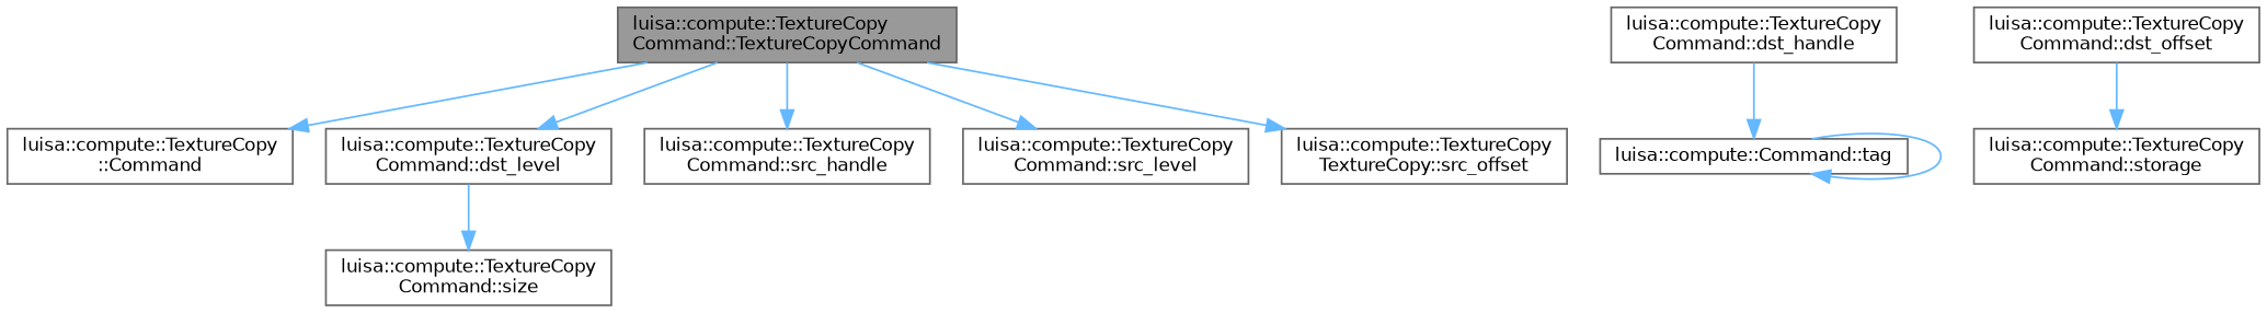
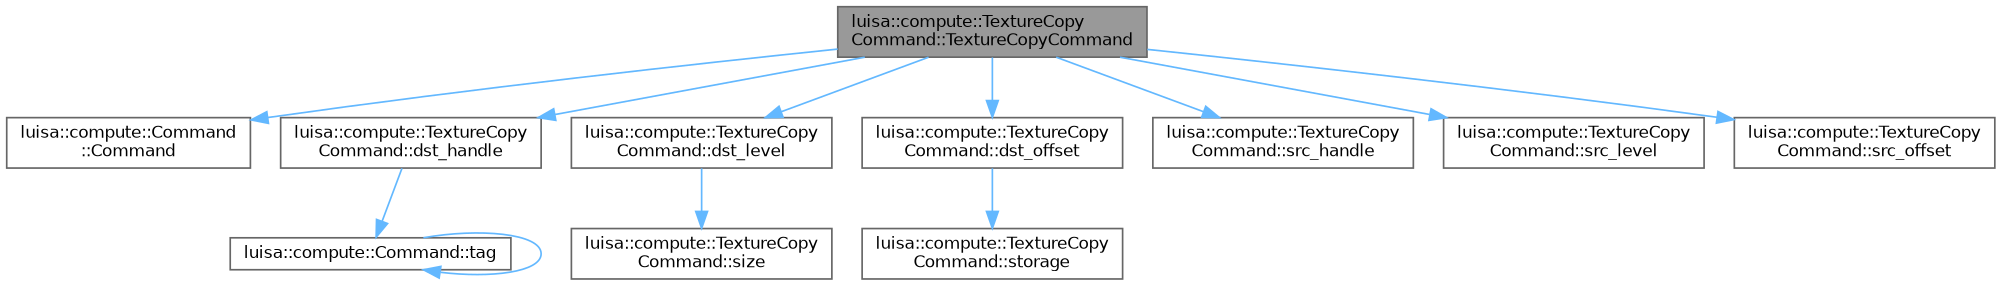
  digraph {
    rankdir=TB
    node [color=grey40 fillcolor=white fontname=Helvetica fontsize=10 shape=box style=filled]
    edge [color=steelblue1 fontname=Helvetica fontsize=10 labelfontname=Helvetica labelfontsize=10 style=solid]
    n1 [color=gray40 fillcolor=grey60 fontcolor=black height=0.2 label="luisa::compute::TextureCopy\lCommand::TextureCopyCommand" width=0.4]
-   n2 [height=0.2 label="luisa::compute::TextureCopy\l::Command" width=0.4]
+   n2 [height=0.2 label="luisa::compute::Command\l::Command" width=0.4]
    n3 [height=0.2 label="luisa::compute::TextureCopy\lCommand::dst_handle" width=0.4]
    n4 [height=0.2 label="luisa::compute::TextureCopy\lCommand::dst_level" width=0.4]
    n5 [height=0.2 label="luisa::compute::TextureCopy\lCommand::dst_offset" width=0.4]
    n6 [height=0.2 label="luisa::compute::TextureCopy\lCommand::src_handle" width=0.4]
    n7 [height=0.2 label="luisa::compute::TextureCopy\lCommand::src_level" width=0.4]
-   n8 [height=0.2 label="luisa::compute::TextureCopy\lTextureCopy::src_offset" width=0.4]
+   n8 [height=0.2 label="luisa::compute::TextureCopy\lCommand::src_offset" width=0.4]
    n9 [height=0.2 label="luisa::compute::Command::tag" width=0.4]
    n10 [height=0.2 label="luisa::compute::TextureCopy\lCommand::size" width=0.4]
    n11 [height=0.2 label="luisa::compute::TextureCopy\lCommand::storage" width=0.4]
    n1 -> n2
+   n1 -> n3
    n1 -> n4
+   n1 -> n5
    n1 -> n6
    n1 -> n7
    n1 -> n8
    n3 -> n9
    n4 -> n10
    n5 -> n11
    n9 -> n9
  }
